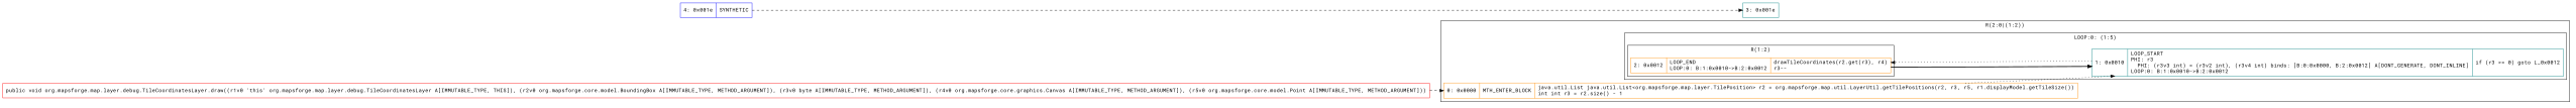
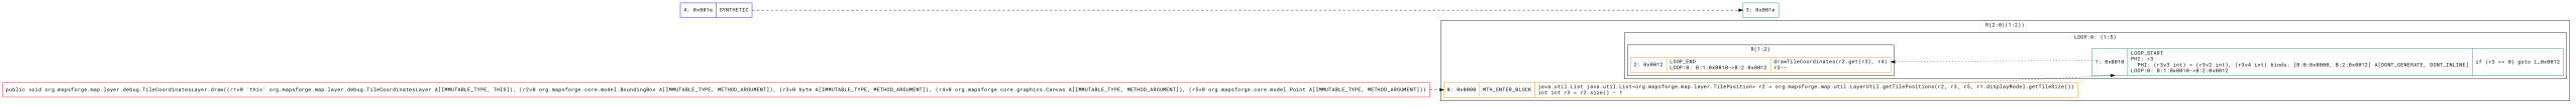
  digraph {
    fontname="Roboto Mono"
    rankdir=LR
    node [color=darkorange fontname="Roboto Mono" shape=record]
    edge [fontname="Roboto Mono" style=dotted]
    n1 [label="{2\:\ 0x0012|LOOP_END\lLOOP:0: B:1:0x0010\-\>B:2:0x0012\l|drawTileCoordinates(r2.get(r3), r4)\lr3\-\-\l}"]
    n2 [color=teal label="{1\:\ 0x0010|LOOP_START\lPHI: r3 \l  PHI: (r3v3 int) = (r3v2 int), (r3v4 int) binds: [B:0:0x0000, B:2:0x0012] A[DONT_GENERATE, DONT_INLINE]\lLOOP:0: B:1:0x0010\-\>B:2:0x0012\l|if (r3 \>= 0) goto L_0x0012\l}"]
    n3 [label="{0\:\ 0x0000|MTH_ENTER_BLOCK\l|java.util.List java.util.List\<org.mapsforge.map.layer.TilePosition\> r2 = org.mapsforge.map.util.LayerUtil.getTilePositions(r2, r3, r5, r1.displayModel.getTileSize())\lint int r3 = r2.size() \- 1\l}"]
    n4 [color=blue label="{4\:\ 0x001e|SYNTHETIC\l}"]
    n5 [color=teal label="{3\:\ 0x001e}"]
    n6 [color=red label="{public void org.mapsforge.map.layer.debug.TileCoordinatesLayer.draw((r1v0 'this' org.mapsforge.map.layer.debug.TileCoordinatesLayer A[IMMUTABLE_TYPE, THIS]), (r2v0 org.mapsforge.core.model.BoundingBox A[IMMUTABLE_TYPE, METHOD_ARGUMENT]), (r3v0 byte A[IMMUTABLE_TYPE, METHOD_ARGUMENT]), (r4v0 org.mapsforge.core.graphics.Canvas A[IMMUTABLE_TYPE, METHOD_ARGUMENT]), (r5v0 org.mapsforge.core.model.Point A[IMMUTABLE_TYPE, METHOD_ARGUMENT])) }"]
    subgraph cluster_1 {
      label="R(2:0|(1:2))"
      n3
      subgraph cluster_2 {
        label="LOOP:0: (1:5)"
        n2
        subgraph cluster_3 {
          label="R(1:2)"
          n1
        }
      }
    }
-   n1 -> n2 [style=bold]
    n2 -> n1
    n3 -> n2
    n4 -> n5 [style=dashed]
    n6 -> n3 [style=dashed]
  }
